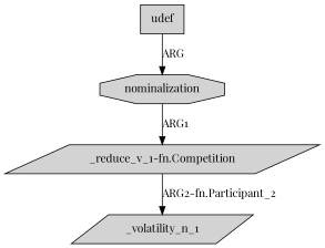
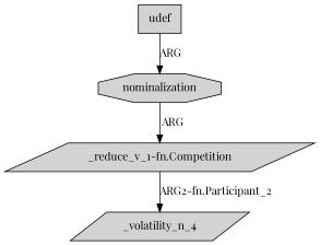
  digraph {
    fontname="Playfair Display"
    node [fontname="Playfair Display" shape=parallelogram style=filled]
    edge [fontname="Playfair Display"]
    "_reduce_v_1-fn.Competition"
    nominalization [shape=octagon]
-   _volatility_n_1
+   _volatility_n_1 [label=_volatility_n_4]
    n4 [label=udef shape=box]
    "_reduce_v_1-fn.Competition" -> _volatility_n_1 [label="ARG2-fn.Participant_2"]
-   nominalization -> "_reduce_v_1-fn.Competition" [label=ARG1]
+   nominalization -> "_reduce_v_1-fn.Competition" [label=ARG]
    n4 -> nominalization [label=ARG]
  }
